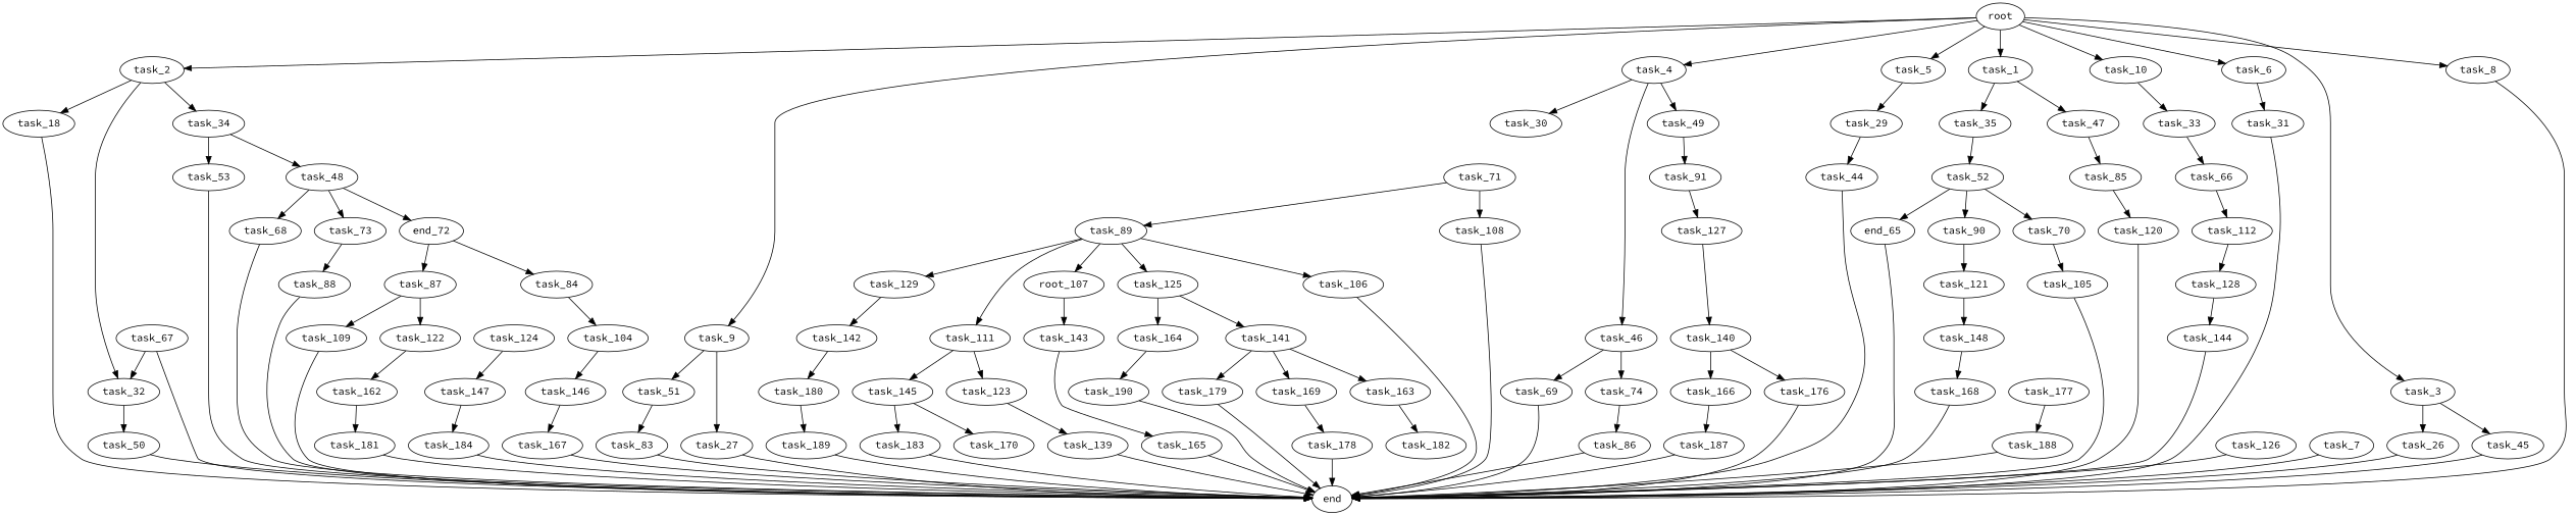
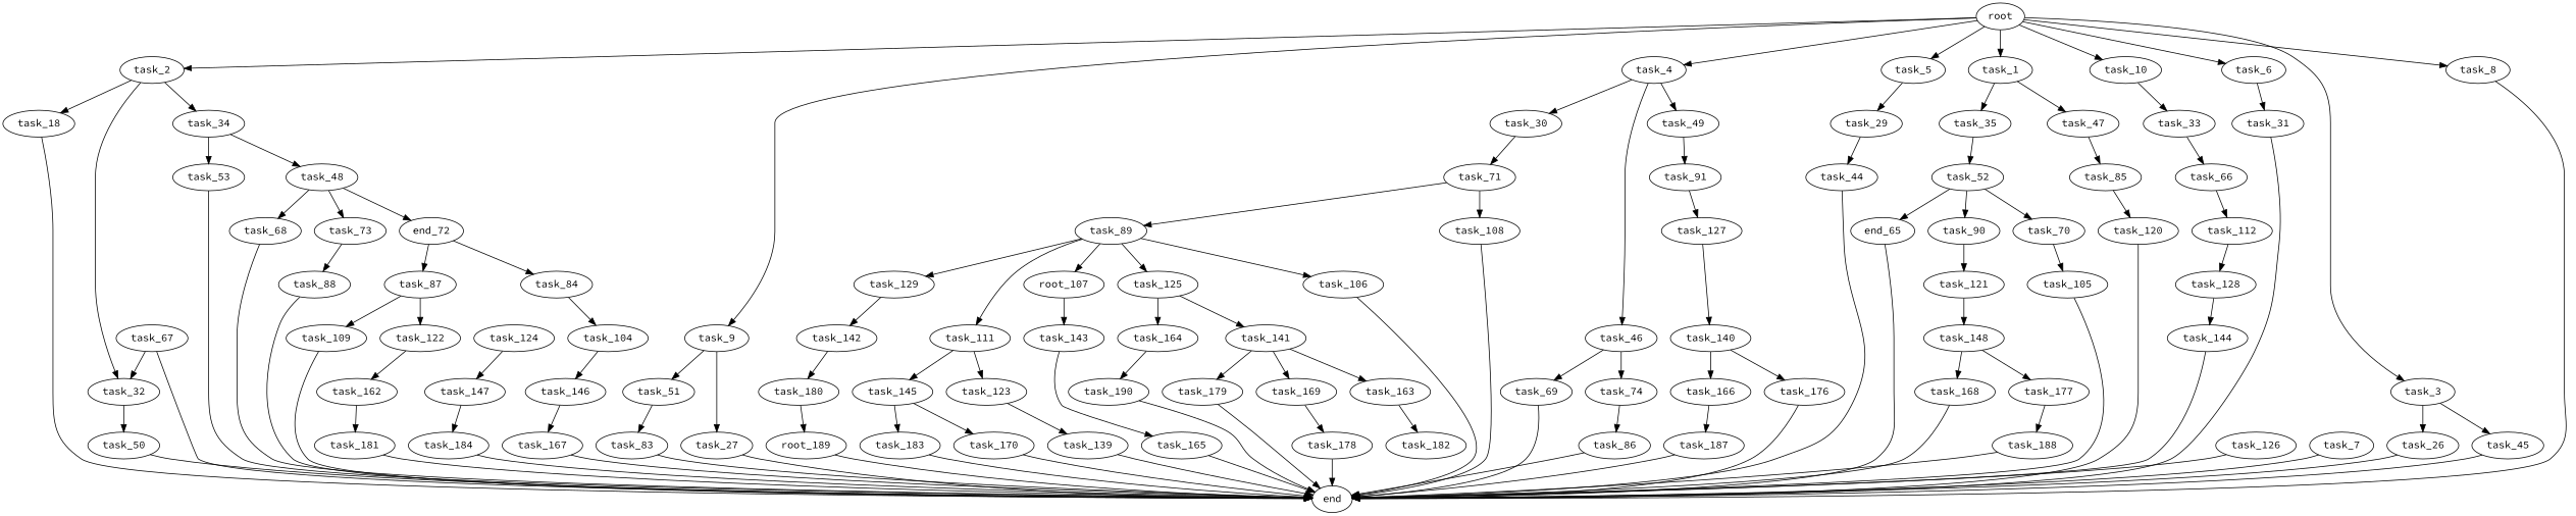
  digraph {
    fontname="Source Code Pro"
    node [fontname="Source Code Pro"]
    edge [fontname="Source Code Pro"]
    task_129
    task_142
    task_180
    task_27
    end
    task_68
    task_50
    task_181
    task_74
    task_86
    task_187
    task_5
    task_29
    task_44
    task_4
    task_30
    task_46
    task_49
    task_71
    task_69
    task_91
    task_121
    task_148
    task_168
    task_177
    task_84
    task_104
    task_146
    task_112
    task_128
    task_144
    task_147
    task_184
    task_90
    task_31
    task_143
    task_165
    task_26
    task_141
    task_179
    task_169
    task_163
    task_178
    task_182
    task_190
    task_51
    task_83
    n48 [label=task_18]
    task_88
    task_9
    task_33
    task_66
-   task_189
+   task_189 [label=root_189]
    task_183
    task_8
    task_167
    task_127
    task_140
    task_166
    task_105
    task_106
    task_188
    task_52
    task_70
    n65 [label=end_65]
    task_85
    task_120
    task_123
    task_139
    task_176
    task_6
    task_3
    task_45
    task_111
    task_145
    task_170
    task_34
    task_48
    task_53
    task_73
    n81 [label=end_72]
    task_89
    task_108
    n84 [label=root_107]
    task_125
    task_87
    task_124
    task_32
    task_67
    task_164
    task_162
    task_2
    task_1
    task_35
    task_47
    task_109
    task_122
    task_126
    task_10
    task_7
    root
    task_129 -> task_142
    task_142 -> task_180
    task_180 -> task_189
    task_27 -> end
    task_68 -> end
    task_50 -> end
    task_181 -> end
    task_74 -> task_86
    task_86 -> end
    task_187 -> end
    task_5 -> task_29
    task_29 -> task_44
    task_44 -> end
    task_4 -> task_30
    task_4 -> task_46
    task_4 -> task_49
+   task_30 -> task_71
    task_46 -> task_74
    task_46 -> task_69
    task_49 -> task_91
    task_71 -> task_89
    task_71 -> task_108
    task_69 -> end
    task_91 -> task_127
    task_121 -> task_148
    task_148 -> task_168
+   task_148 -> task_177
    task_168 -> end
    task_177 -> task_188
    task_84 -> task_104
    task_104 -> task_146
    task_146 -> task_167
    task_112 -> task_128
    task_128 -> task_144
    task_144 -> end
    task_147 -> task_184
    task_184 -> end
    task_90 -> task_121
    task_31 -> end
    task_143 -> task_165
    task_165 -> end
    task_26 -> end
    task_141 -> task_179
    task_141 -> task_169
    task_141 -> task_163
    task_179 -> end
    task_169 -> task_178
    task_163 -> task_182
    task_178 -> end
    task_190 -> end
    task_51 -> task_83
    task_83 -> end
    n48 -> end
    task_88 -> end
    task_9 -> task_27
    task_9 -> task_51
    task_33 -> task_66
    task_66 -> task_112
    task_189 -> end
    task_183 -> end
    task_8 -> end
    task_167 -> end
    task_127 -> task_140
    task_140 -> task_166
    task_140 -> task_176
    task_166 -> task_187
    task_105 -> end
    task_106 -> end
    task_188 -> end
    task_52 -> task_90
    task_52 -> task_70
    task_52 -> n65
    task_70 -> task_105
    n65 -> end
    task_85 -> task_120
    task_120 -> end
    task_123 -> task_139
    task_139 -> end
    task_176 -> end
    task_6 -> task_31
    task_3 -> task_26
    task_3 -> task_45
    task_45 -> end
    task_111 -> task_123
    task_111 -> task_145
    task_145 -> task_183
    task_145 -> task_170
+   task_170 -> end
    task_34 -> task_48
    task_34 -> task_53
    task_48 -> task_68
    task_48 -> task_73
    task_48 -> n81
    task_53 -> end
    task_73 -> task_88
    n81 -> task_84
    n81 -> task_87
    task_89 -> task_129
    task_89 -> task_106
    task_89 -> task_111
    task_89 -> n84
    task_89 -> task_125
    task_108 -> end
    n84 -> task_143
    task_125 -> task_141
    task_125 -> task_164
    task_87 -> task_109
    task_87 -> task_122
    task_124 -> task_147
    task_32 -> task_50
    task_67 -> end
    task_67 -> task_32
    task_164 -> task_190
    task_162 -> task_181
    task_2 -> n48
    task_2 -> task_34
    task_2 -> task_32
    task_1 -> task_35
    task_1 -> task_47
    task_35 -> task_52
    task_47 -> task_85
    task_109 -> end
    task_122 -> task_162
    task_126 -> end
    task_10 -> task_33
    task_7 -> end
    root -> task_5
    root -> task_4
    root -> task_9
    root -> task_8
    root -> task_6
    root -> task_3
    root -> task_2
    root -> task_1
    root -> task_10
  }
